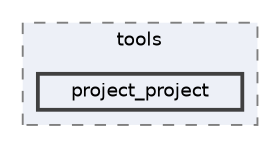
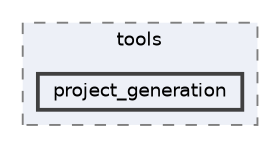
  digraph {
    compound=true
-   n1 [color=grey25 fillcolor="#edf0f7" fontname=Helvetica fontsize=10 height=0.2 label=project_project shape=box style="filled,bold" width=0.4]
+   n1 [color=grey25 fillcolor="#edf0f7" fontname=Helvetica fontsize=10 height=0.2 label=project_generation shape=box style="filled,bold" width=0.4]
    subgraph cluster_1 {
      bgcolor="#edf0f7"
      fontname=Helvetica
      fontsize=10
      label=tools
      pencolor=grey50
      style="filled,dashed"
      n1
    }
  }
